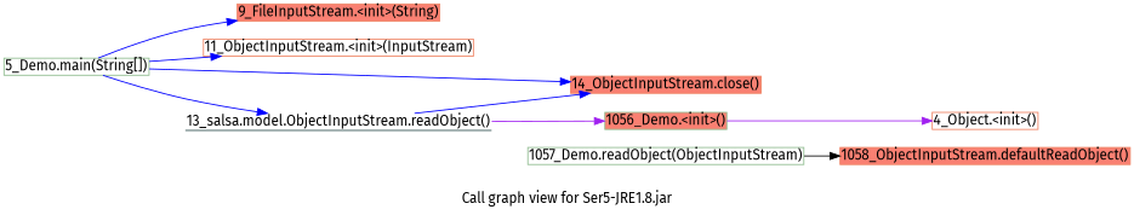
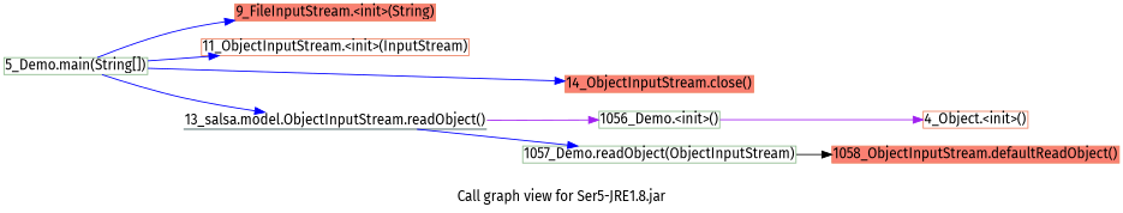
  digraph {
    fontname="Fira Sans"
    label="Call graph view for Ser5-JRE1.8.jar"
    rankdir=LR
    node [color=salmon2 fillcolor=white fontname="Fira Sans" margin=0.02 shape=box style=filled]
    edge [color=blue fontname="Fira Sans"]
    "4_Object.<init>()" [height=0 width=0]
    "5_Demo.main(String[])" [color=darkseagreen height=0 width=0]
    "9_FileInputStream.<init>(String)" [fillcolor=salmon height=0 width=0]
    "11_ObjectInputStream.<init>(InputStream)" [height=0 width=0]
    "13_salsa.model.ObjectInputStream.readObject()" [color=darkslategray height=0 shape=underline width=0]
    "14_ObjectInputStream.close()" [fillcolor=salmon height=0 width=0]
-   "1056_Demo.<init>()" [color=darkseagreen fillcolor=salmon height=0 width=0]
+   "1056_Demo.<init>()" [color=darkseagreen height=0 width=0]
    "1057_Demo.readObject(ObjectInputStream)" [color=darkseagreen height=0 width=0]
    "1058_ObjectInputStream.defaultReadObject()" [fillcolor=salmon height=0 width=0]
    "5_Demo.main(String[])" -> "9_FileInputStream.<init>(String)"
    "5_Demo.main(String[])" -> "11_ObjectInputStream.<init>(InputStream)"
    "5_Demo.main(String[])" -> "13_salsa.model.ObjectInputStream.readObject()"
    "5_Demo.main(String[])" -> "14_ObjectInputStream.close()"
    "13_salsa.model.ObjectInputStream.readObject()" -> "1056_Demo.<init>()" [color=purple]
-   "13_salsa.model.ObjectInputStream.readObject()" -> "14_ObjectInputStream.close()"
+   "13_salsa.model.ObjectInputStream.readObject()" -> "1057_Demo.readObject(ObjectInputStream)"
    "1056_Demo.<init>()" -> "4_Object.<init>()" [color=purple]
    "1057_Demo.readObject(ObjectInputStream)" -> "1058_ObjectInputStream.defaultReadObject()" [color=black]
  }
